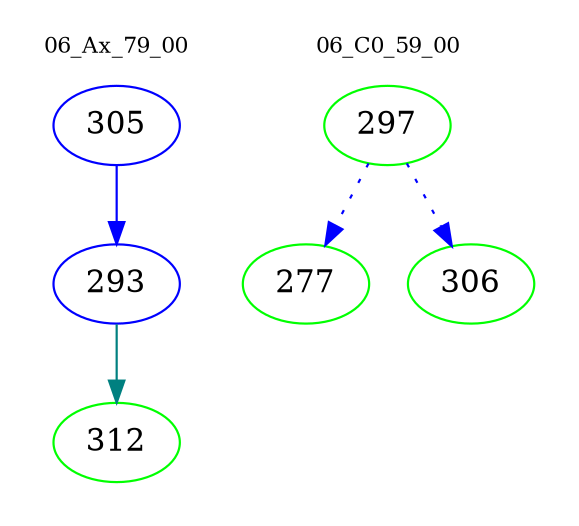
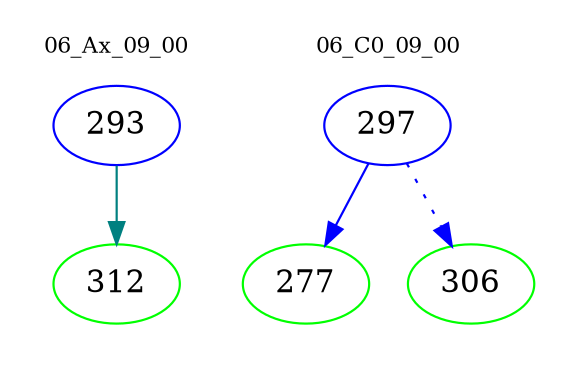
  digraph {
    node [color=blue]
    edge [color=blue style=solid]
-   n1 [label=305]
    n2 [label=293]
    n3 [color=green label=312]
-   n4 [color=green label=297]
+   n4 [label=297]
    n5 [color=green label=277]
    n6 [color=green label=306]
    subgraph cluster_1 {
      color=white
      fontsize=10
-     label="06_Ax_79_00"
-     n1
+     label="06_Ax_09_00"
      n2
      n3
    }
    subgraph cluster_2 {
      color=white
      fontsize=10
-     label="06_C0_59_00"
+     label="06_C0_09_00"
      n4
      n5
      n6
    }
-   n1 -> n2
    n2 -> n3 [color=teal]
-   n4 -> n5 [style=dotted]
+   n4 -> n5
    n4 -> n6 [style=dotted]
  }
